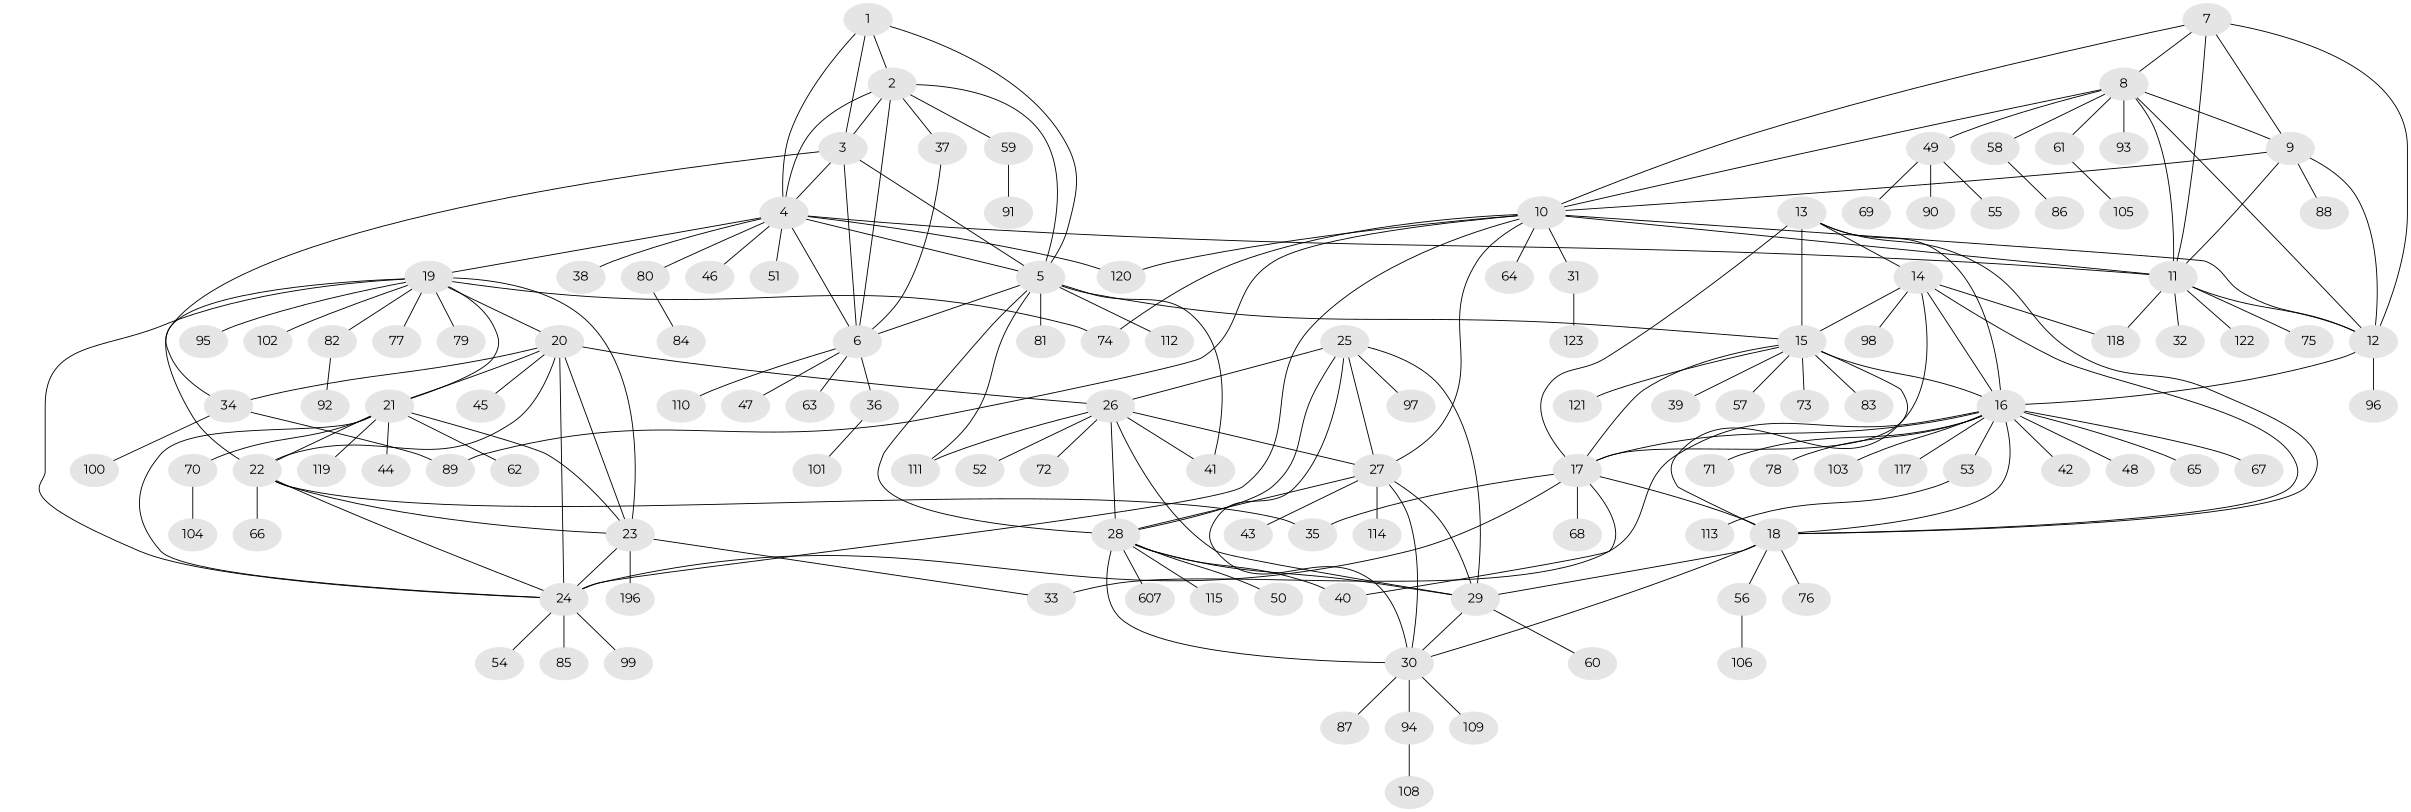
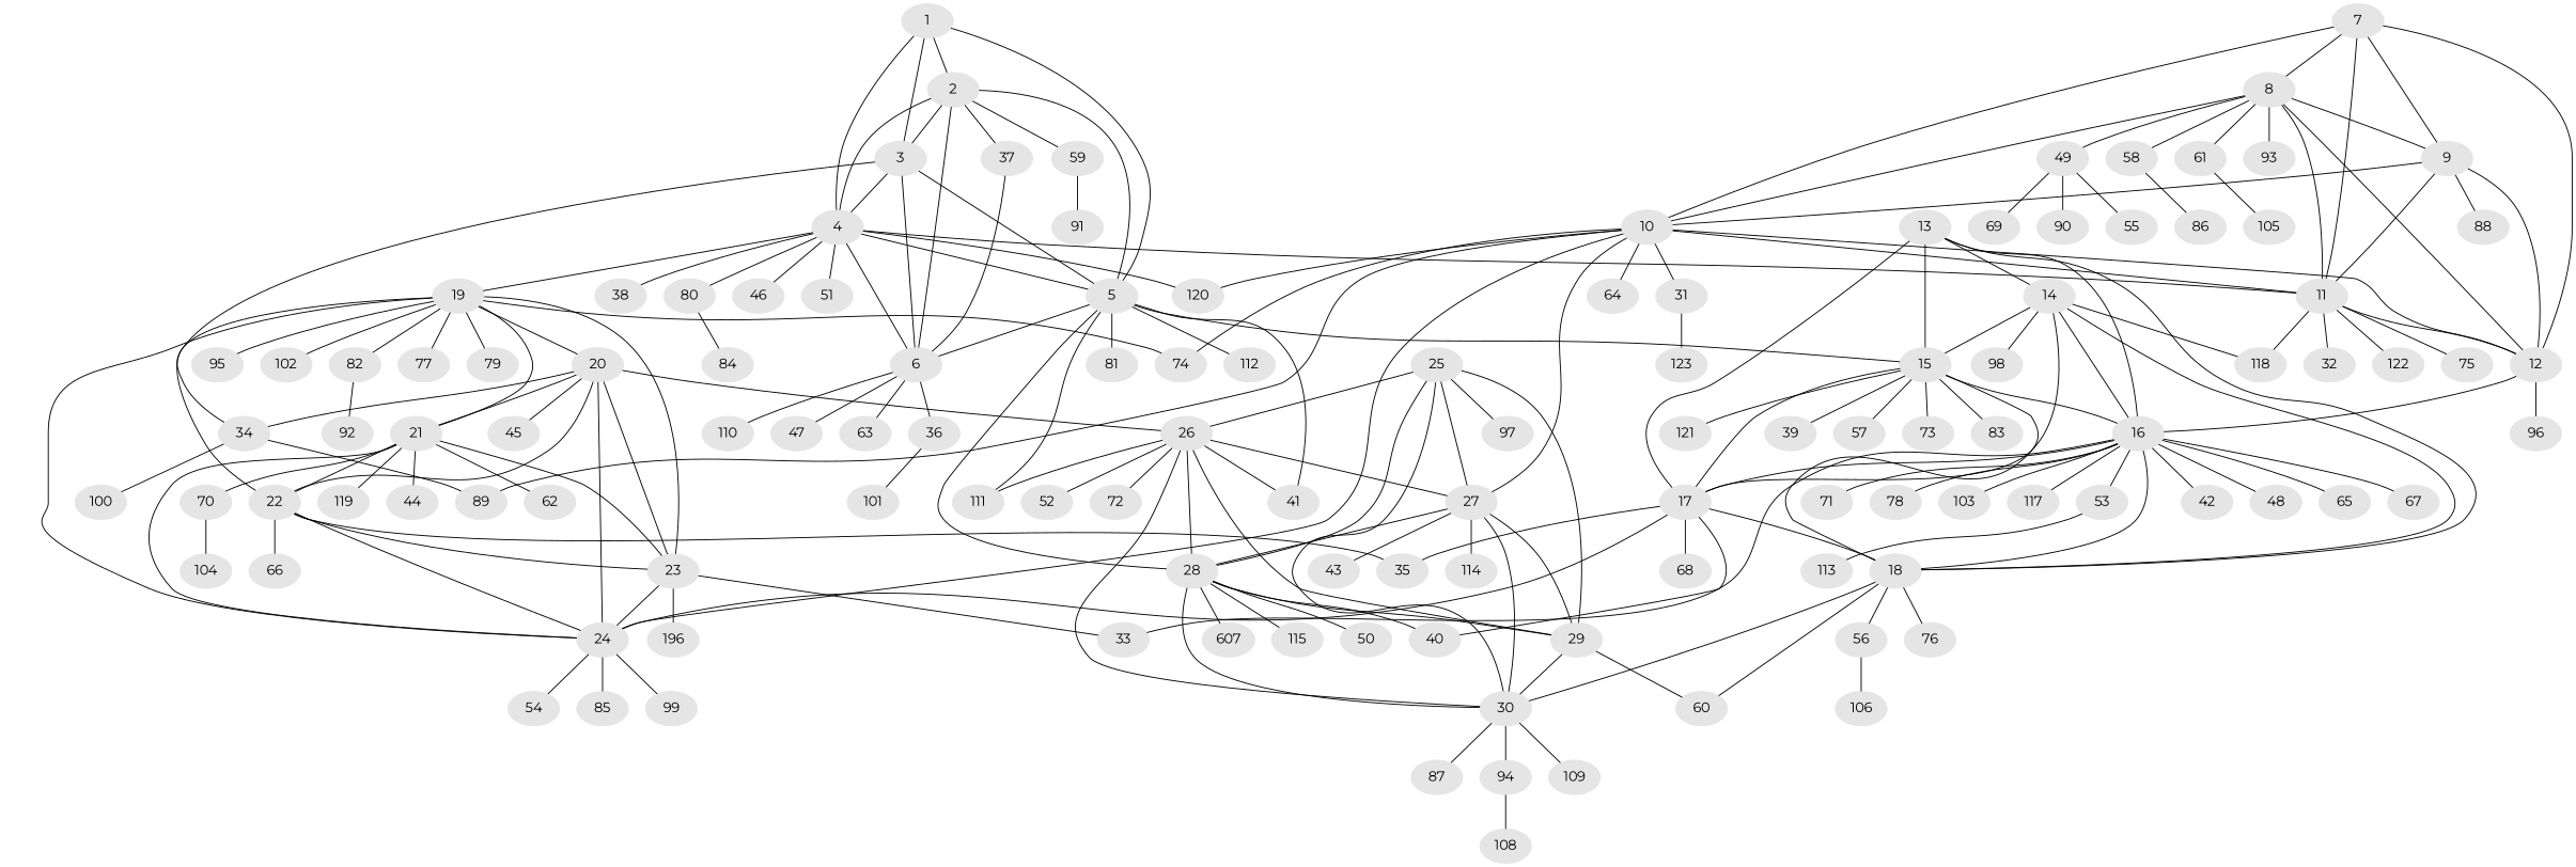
  graph {
    fontname=Montserrat
    node [color=gray90 fontname=Montserrat style=filled]
    edge [fontname=Montserrat]
    1
    2
    3
    4
    5
    6
    37
    59
    34
    11
    19
    38
    46
    51
    80
    120
    15
    28
    41
    81
    111
    112
    36
    47
    63
    110
    91
    89
    100
    12
    32
    75
    118
    122
    24
    74
    20
    21
    22
    23
    77
    79
    82
    95
    102
    84
    16
    17
    18
    39
    57
    73
    83
    121
    40
    30
    29
    50
    n59 [label=607]
    115
    101
    7
    8
    9
    10
    49
    58
    61
    93
    88
    27
    31
    64
    96
    55
    69
    90
    86
    105
    54
    85
    99
    43
    114
    123
    33
    42
    48
    53
    65
    67
    71
    78
    103
    117
    13
    14
    98
    35
    68
    56
    60
    76
    113
    87
    94
    109
    106
    26
    45
    44
    62
    70
    119
    66
    n116 [label=196]
    92
    52
    72
    104
    25
    97
    108
    1 -- 2
    1 -- 3
    1 -- 4
    1 -- 5
    2 -- 3
    2 -- 4
    2 -- 5
    2 -- 6
    2 -- 37
    2 -- 59
    3 -- 4
    3 -- 5
    3 -- 6
    3 -- 34
    4 -- 5
    4 -- 6
    4 -- 11
    4 -- 19
    4 -- 38
    4 -- 46
    4 -- 51
    4 -- 80
    4 -- 120
    5 -- 6
    5 -- 15
    5 -- 28
    5 -- 41
    5 -- 81
    5 -- 111
    5 -- 112
    6 -- 36
    6 -- 47
    6 -- 63
    6 -- 110
    37 -- 6
    59 -- 91
    34 -- 89
    34 -- 100
    11 -- 12
    11 -- 32
    11 -- 75
    11 -- 118
    11 -- 122
    19 -- 24
    19 -- 74
    19 -- 20
    19 -- 21
    19 -- 22
    19 -- 23
    19 -- 77
    19 -- 79
    19 -- 82
    19 -- 95
    19 -- 102
    80 -- 84
    15 -- 16
    15 -- 17
    15 -- 18
    15 -- 39
    15 -- 57
    15 -- 73
    15 -- 83
    15 -- 121
    28 -- 40
    28 -- 30
    28 -- 29
    28 -- 50
    28 -- n59
    28 -- 115
    36 -- 101
    12 -- 16
    12 -- 96
    24 -- 54
    24 -- 85
    24 -- 99
    20 -- 34
    20 -- 24
    20 -- 21
    20 -- 22
    20 -- 23
    20 -- 26
    20 -- 45
    21 -- 24
    21 -- 22
    21 -- 23
    21 -- 44
    21 -- 62
    21 -- 70
    21 -- 119
    22 -- 24
    22 -- 23
    22 -- 35
    22 -- 66
    23 -- 24
    23 -- 33
    23 -- n116
    82 -- 92
    16 -- 17
    16 -- 18
    16 -- 33
    16 -- 42
    16 -- 48
    16 -- 53
    16 -- 65
    16 -- 67
    16 -- 71
    16 -- 78
    16 -- 103
    16 -- 117
    17 -- 24
    17 -- 18
    17 -- 40
    17 -- 35
    17 -- 68
    18 -- 30
    18 -- 56
-   18 -- 29
+   18 -- 60
    18 -- 76
    30 -- 87
    30 -- 94
    30 -- 109
    29 -- 30
    29 -- 60
    7 -- 11
    7 -- 12
    7 -- 8
    7 -- 9
    7 -- 10
    8 -- 11
    8 -- 12
    8 -- 9
    8 -- 10
    8 -- 49
    8 -- 58
    8 -- 61
    8 -- 93
    9 -- 11
    9 -- 12
    9 -- 10
    9 -- 88
    10 -- 11
    10 -- 120
    10 -- 89
    10 -- 12
    10 -- 24
    10 -- 74
    10 -- 27
    10 -- 31
    10 -- 64
    49 -- 55
    49 -- 69
    49 -- 90
    58 -- 86
    61 -- 105
    27 -- 28
    27 -- 30
    27 -- 29
    27 -- 43
    27 -- 114
    31 -- 123
    53 -- 113
    13 -- 15
    13 -- 16
    13 -- 17
    13 -- 18
    13 -- 14
    14 -- 15
    14 -- 118
    14 -- 16
    14 -- 17
    14 -- 18
    14 -- 98
    56 -- 106
    94 -- 108
    26 -- 28
    26 -- 41
    26 -- 111
+   26 -- 30
    26 -- 29
    26 -- 27
    26 -- 52
    26 -- 72
    70 -- 104
    25 -- 28
    25 -- 30
    25 -- 29
    25 -- 27
    25 -- 26
    25 -- 97
  }
